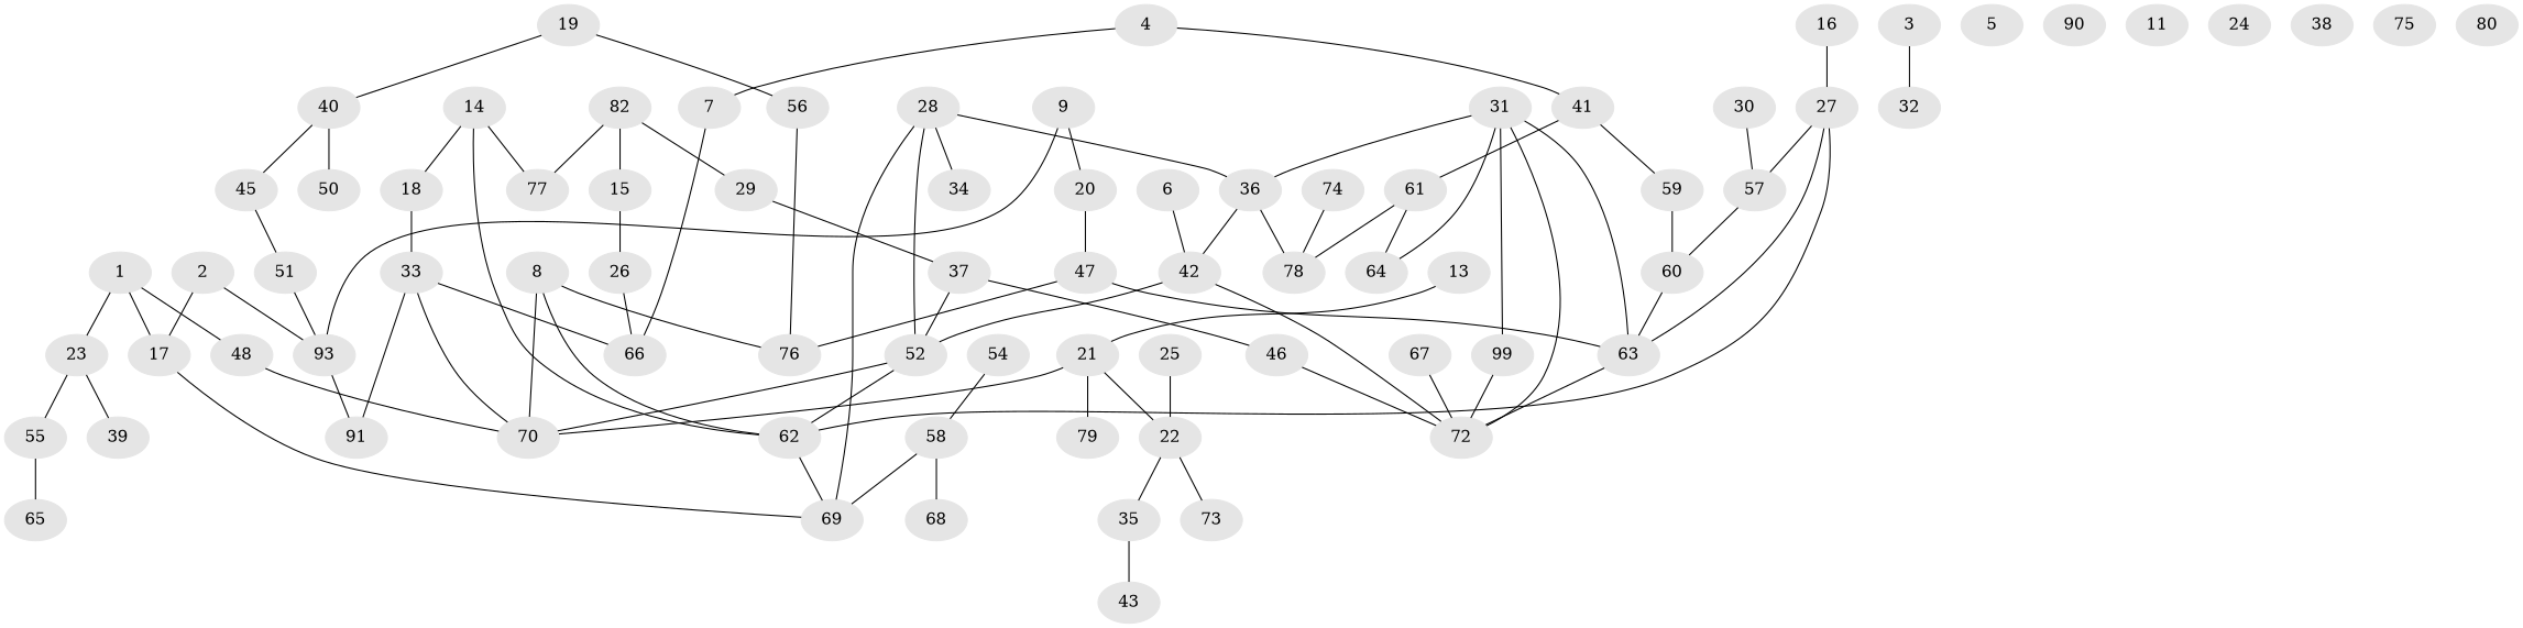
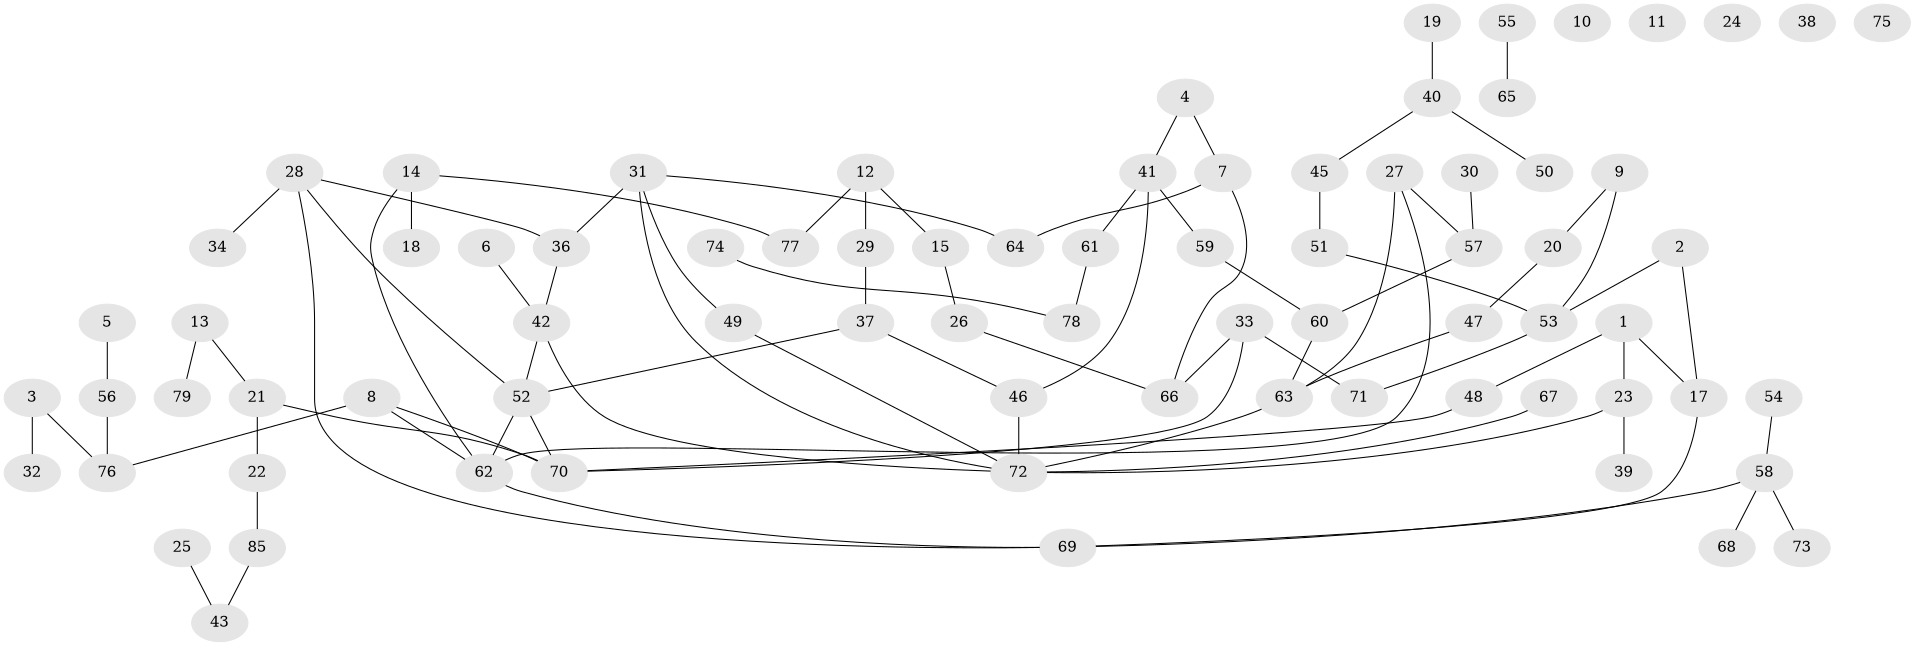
  graph {
    node [color=gray90 style=filled]
    1
    17
    23
    48
    69
    39
    55
    70
    2
-   53 [label=93]
-   71 [label=91]
+   53
+   71
    3
    32
    76
    4
    7
    41
    64
    66
    46
    59
    61
    5
    6
    42
    52
    72
    8
    62
    56
    9
    20
    47
    22
-   35
-   10 [label=90]
+   35 [label=85]
+   10
    11
-   12 [label=82]
+   12
    15
    29
    77
    26
    37
    13
    21
    79
    14
    18
    33
-   16
    27
    57
    63
    19
    40
    45
    50
    43
    65
    24
    25
    60
    28
    34
    36
    78
    30
    31
-   49 [label=99]
+   49
    38
    51
    54
    58
    68
    73
    67
    74
    75
-   80
    1 -- 17
    1 -- 23
    1 -- 48
    17 -- 69
    23 -- 39
-   23 -- 55
+   23 -- 72
    48 -- 70
    55 -- 65
    2 -- 17
    2 -- 53
    53 -- 71
    3 -- 32
-   47 -- 76
+   3 -- 76
    4 -- 7
    4 -- 41
-   61 -- 64
+   7 -- 64
    7 -- 66
+   41 -- 46
    41 -- 59
    41 -- 61
    46 -- 72
    59 -- 60
    61 -- 78
    6 -- 42
    42 -- 52
    42 -- 72
    52 -- 70
    52 -- 62
    8 -- 70
    8 -- 76
    8 -- 62
    62 -- 69
    56 -- 76
    9 -- 53
    9 -- 20
    20 -- 47
    47 -- 63
    22 -- 35
    35 -- 43
    12 -- 15
    12 -- 29
    12 -- 77
    15 -- 26
    29 -- 37
    26 -- 66
    37 -- 46
    37 -- 52
    13 -- 21
-   21 -- 79
+   13 -- 79
    21 -- 70
    21 -- 22
    14 -- 62
    14 -- 77
    14 -- 18
-   18 -- 33
    33 -- 70
    33 -- 71
    33 -- 66
-   16 -- 27
    27 -- 62
    27 -- 57
    27 -- 63
    57 -- 60
    63 -- 72
-   19 -- 56
+   5 -- 56
    19 -- 40
    40 -- 45
    40 -- 50
    45 -- 51
-   25 -- 22
+   25 -- 43
    60 -- 63
    28 -- 69
    28 -- 52
    28 -- 34
    28 -- 36
    36 -- 42
-   36 -- 78
    30 -- 57
    31 -- 64
    31 -- 72
-   31 -- 63
    31 -- 36
    31 -- 49
    49 -- 72
    51 -- 53
    54 -- 58
    58 -- 69
    58 -- 68
-   22 -- 73
+   58 -- 73
    67 -- 72
    74 -- 78
  }
